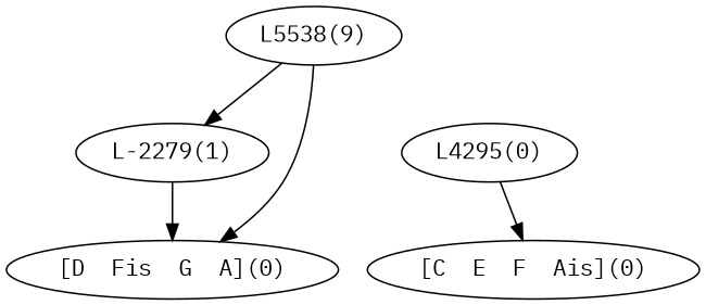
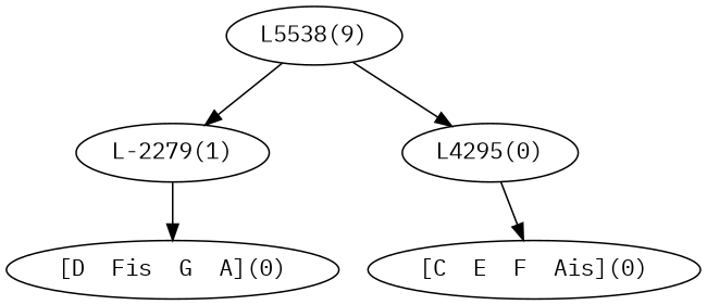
  digraph {
    fontname="IBM Plex Mono"
    node [fontname="IBM Plex Mono"]
    edge [fontname="IBM Plex Mono"]
    n1 [label="L-2279(1)"]
    "L4295(0)"
    n3 [label="L5538(9)"]
    "[D  Fis  G  A](0)"
    "[C  E  F  Ais](0)"
    subgraph sub_1 {
      rank=same
      n1
      "L4295(0)"
    }
    subgraph sub_2 {
      rank=min
      n3
    }
    subgraph sub_3 {
      rank=max
      "[D  Fis  G  A](0)"
      "[C  E  F  Ais](0)"
    }
    n1 -> "[D  Fis  G  A](0)"
    "L4295(0)" -> "[C  E  F  Ais](0)"
    n3 -> n1
-   n3 -> "[D  Fis  G  A](0)"
+   n3 -> "L4295(0)"
  }
